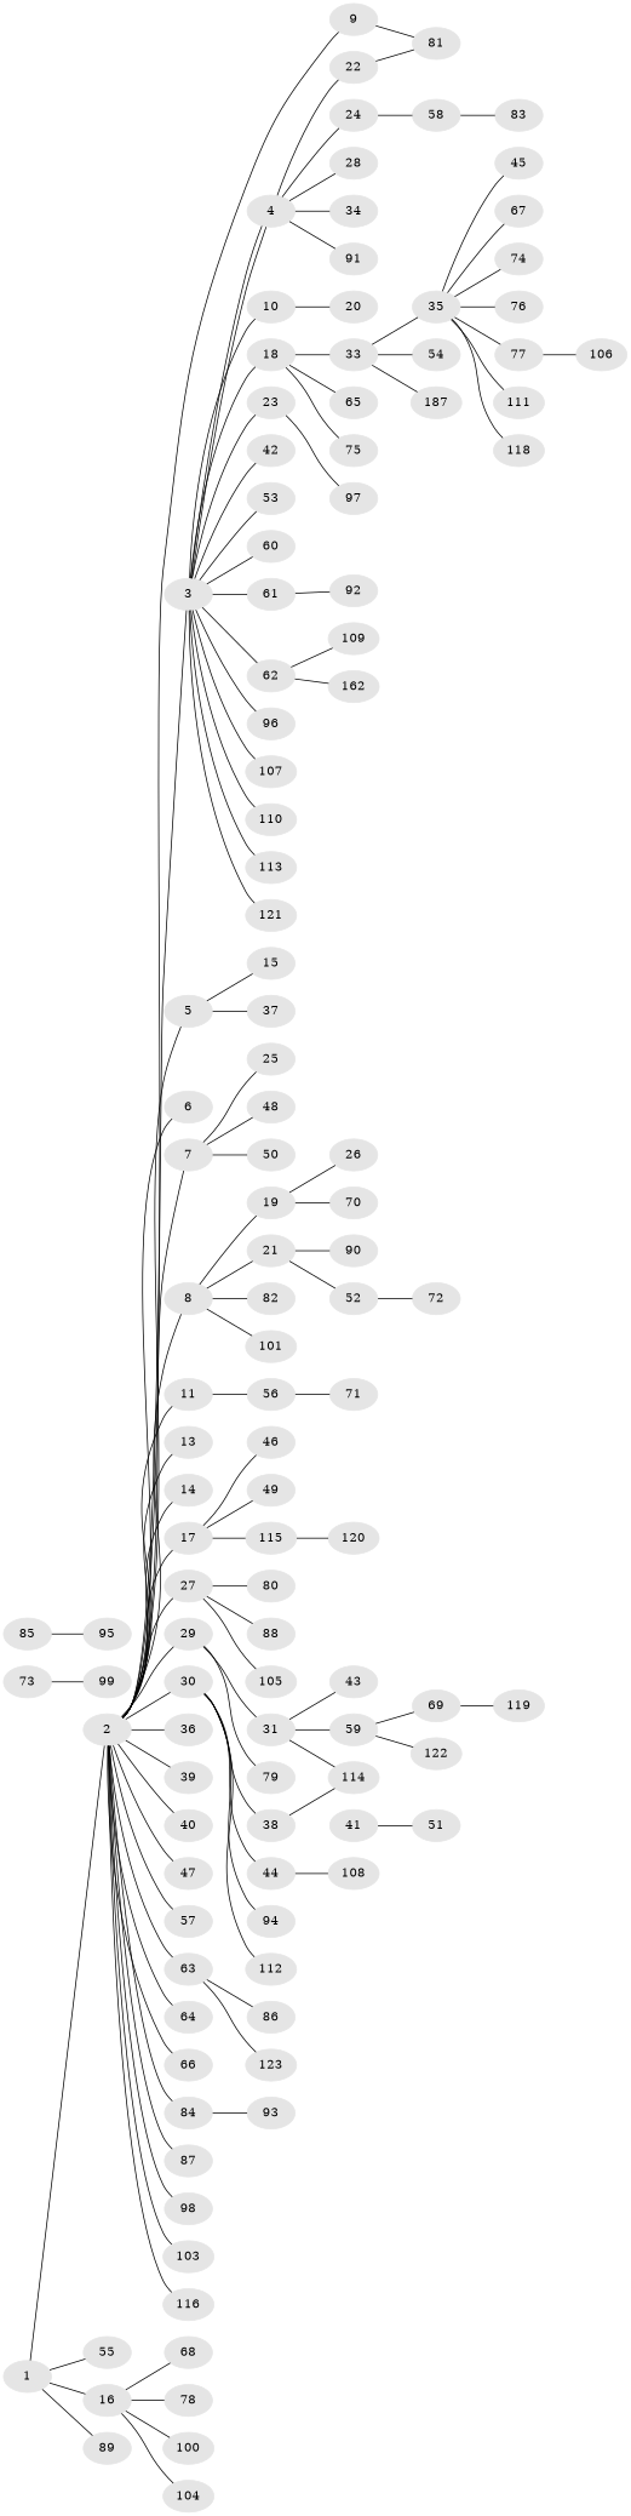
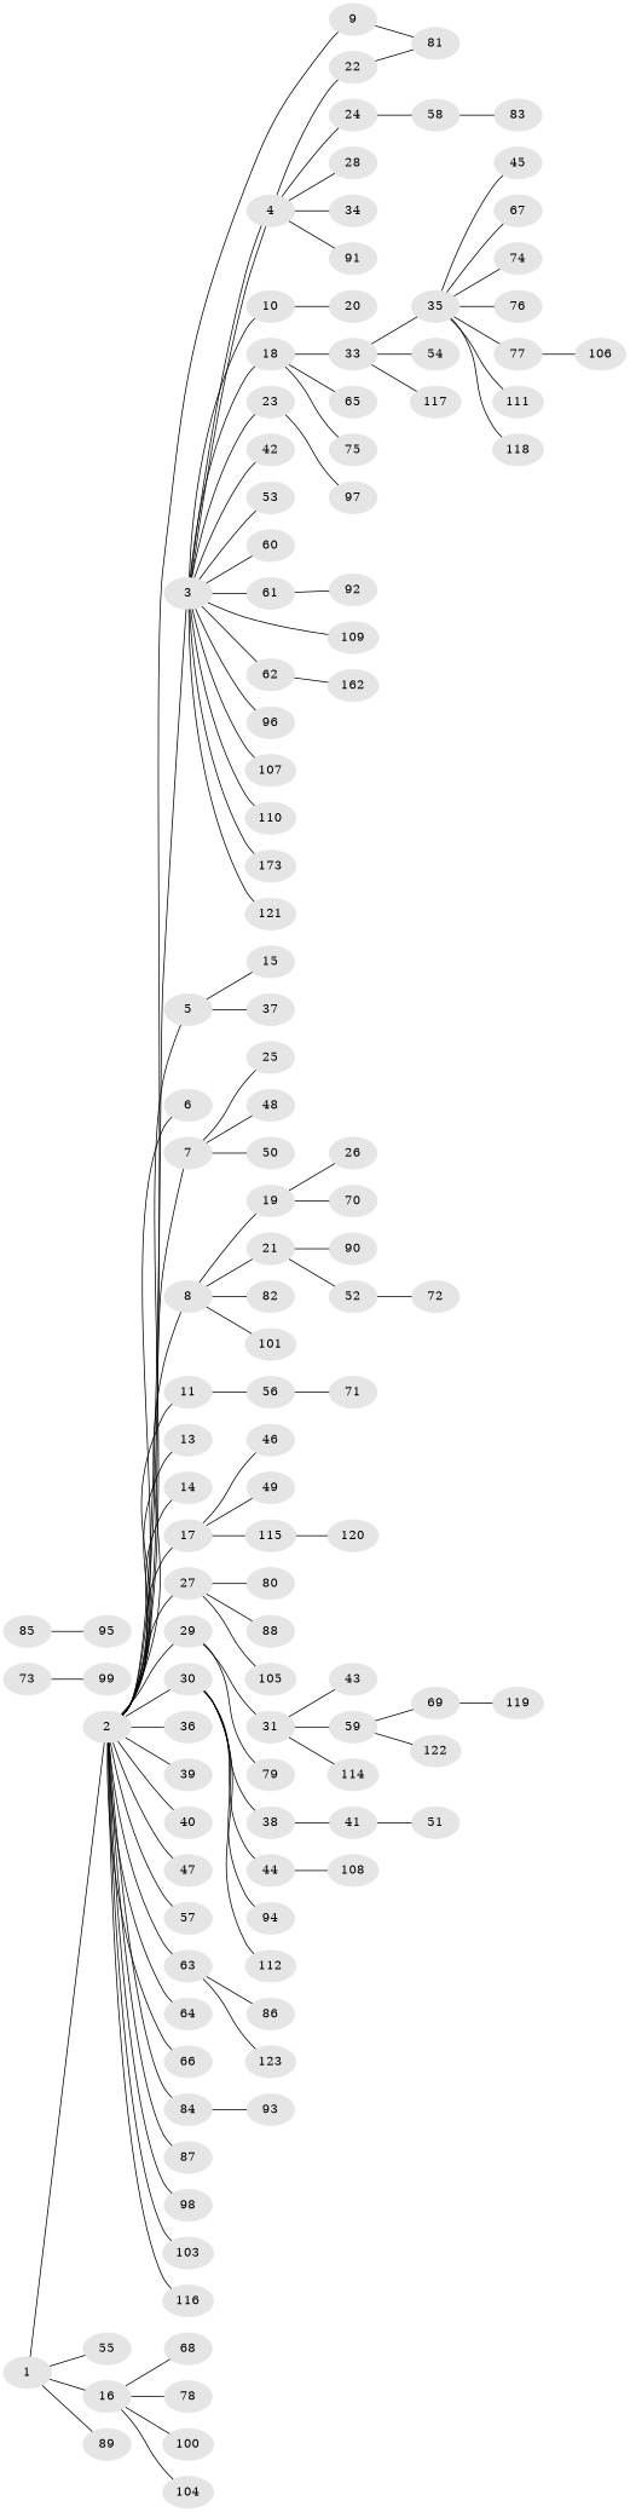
  graph {
    rankdir=LR
    node [color=gray90 style=filled]
    1
    2
    55
    16
    89
    3
    5
    6
    7
    8
    9
    11
    13
    14
    17
    27
    29
    30
    36
    39
    40
    47
    57
    63
    64
    66
    84
    87
    98
    103
    116
    4
    10
    18
    23
    42
    53
    60
    61
    62
    96
    107
    109
    110
-   113
+   113 [label=173]
    121
    15
    37
    25
    48
    50
    19
    21
    82
    101
    81
    56
    68
    78
    100
    104
    46
    49
    115
    80
    88
    105
    31
    79
    38
    44
    94
    112
    86
    123
    73
    99
    93
    22
    24
    28
    34
    91
    20
    33
    65
    75
    97
    92
    n90 [label=162]
    58
    85
    95
    26
    70
    90
    52
    71
    120
    35
    54
-   117 [label=187]
+   117
    72
    83
    43
    59
    114
    41
    108
    69
    122
    45
    67
    74
    76
    77
    111
    118
    106
    51
    119
    1 -- 2
    1 -- 55
    1 -- 16
    1 -- 89
    2 -- 3
    2 -- 5
    2 -- 6
    2 -- 7
    2 -- 8
    2 -- 9
    2 -- 11
    2 -- 13
    2 -- 14
    2 -- 17
    2 -- 27
    2 -- 29
    2 -- 30
    2 -- 36
    2 -- 39
    2 -- 40
    2 -- 47
    2 -- 57
    2 -- 63
    2 -- 64
    2 -- 66
    2 -- 84
    2 -- 87
    2 -- 98
    2 -- 103
    2 -- 116
    16 -- 68
    16 -- 78
    16 -- 100
    16 -- 104
    3 -- 4
    3 -- 4
    3 -- 10
    3 -- 18
    3 -- 23
    3 -- 42
    3 -- 53
    3 -- 60
    3 -- 61
    3 -- 62
    3 -- 96
    3 -- 107
-   62 -- 109
+   3 -- 109
    3 -- 110
    3 -- 113
    3 -- 121
    5 -- 15
    5 -- 37
    7 -- 25
    7 -- 48
    7 -- 50
    8 -- 19
    8 -- 21
    8 -- 82
    8 -- 101
    9 -- 81
    11 -- 56
    17 -- 46
    17 -- 49
    17 -- 115
    27 -- 80
    27 -- 88
    27 -- 105
    29 -- 31
    29 -- 79
    30 -- 38
    30 -- 44
    30 -- 94
    30 -- 112
    63 -- 86
    63 -- 123
    84 -- 93
    4 -- 22
    4 -- 24
    4 -- 28
    4 -- 34
    4 -- 91
    10 -- 20
    18 -- 33
    18 -- 65
    18 -- 75
    23 -- 97
    61 -- 92
    62 -- n90
    19 -- 26
    19 -- 70
    21 -- 90
    21 -- 52
    56 -- 71
    115 -- 120
    31 -- 43
    31 -- 59
    31 -- 114
-   38 -- 114
+   38 -- 41
    44 -- 108
    73 -- 99
    22 -- 81
    24 -- 58
    33 -- 35
    33 -- 54
    33 -- 117
    58 -- 83
    85 -- 95
    52 -- 72
    35 -- 45
    35 -- 67
    35 -- 74
    35 -- 76
    35 -- 77
    35 -- 111
    35 -- 118
    59 -- 69
    59 -- 122
    41 -- 51
    69 -- 119
    77 -- 106
  }
